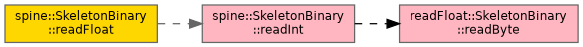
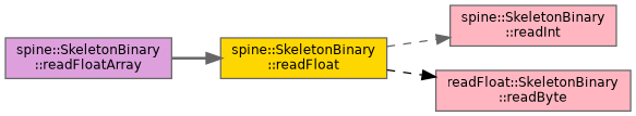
  digraph {
    rankdir=LR
    node [color=grey40 fillcolor=lightpink fontname=Helvetica fontsize=10 shape=box style=filled]
    edge [color=gray40 fontname=Helvetica fontsize=10 labelfontname=Helvetica labelfontsize=10 style=dashed]
+   n1 [color=gray40 fillcolor=plum fontcolor=black height=0.2 label="spine::SkeletonBinary\l::readFloatArray" width=0.4]
    n2 [fillcolor=gold height=0.2 label="spine::SkeletonBinary\l::readFloat" width=0.4]
    n3 [height=0.2 label="spine::SkeletonBinary\l::readInt" width=0.4]
    n4 [height=0.2 label="readFloat::SkeletonBinary\l::readByte" width=0.4]
+   n1 -> n2 [style=bold]
    n2 -> n3
-   n3 -> n4 [color=black]
+   n2 -> n4 [color=black]
  }
